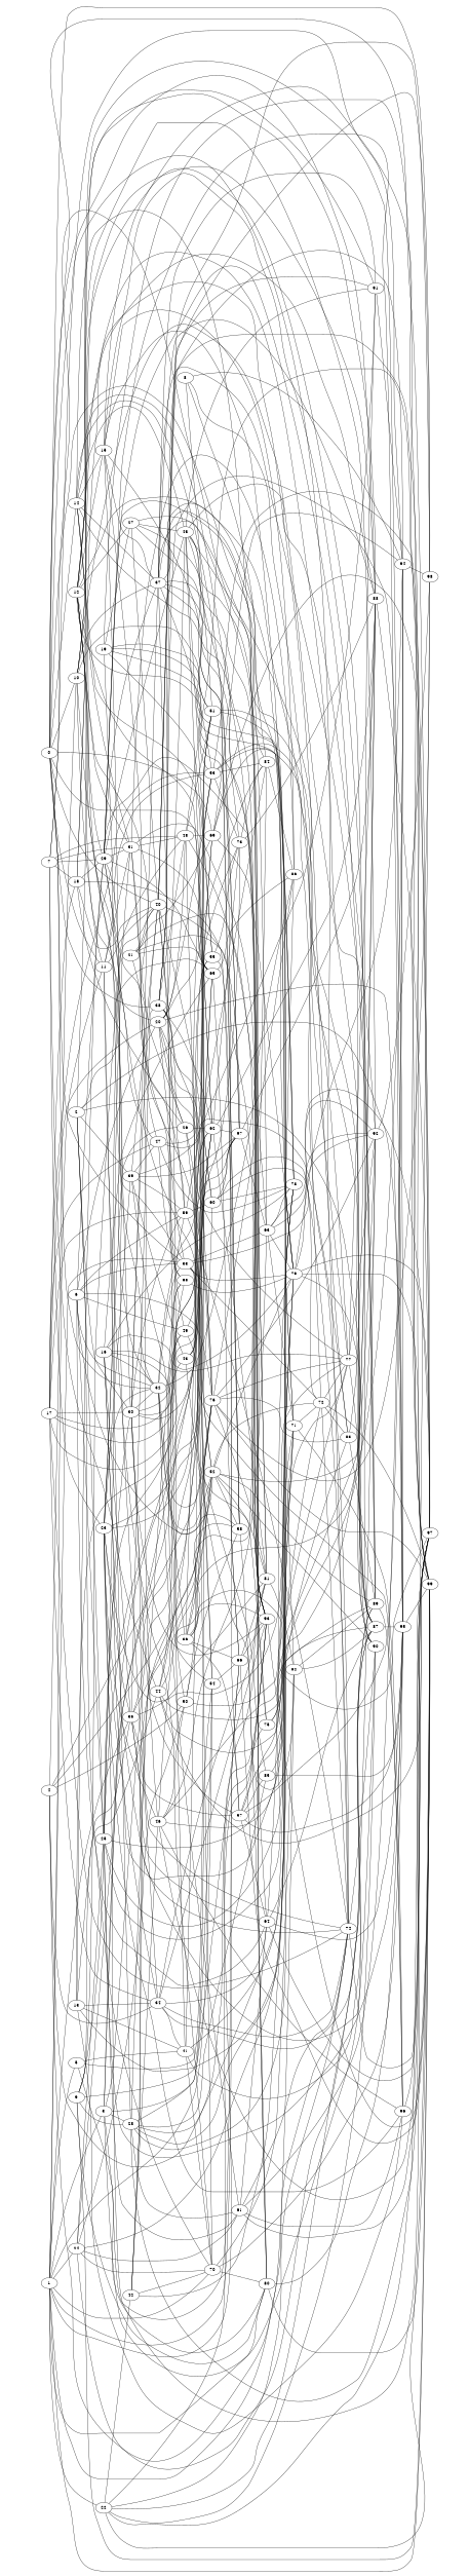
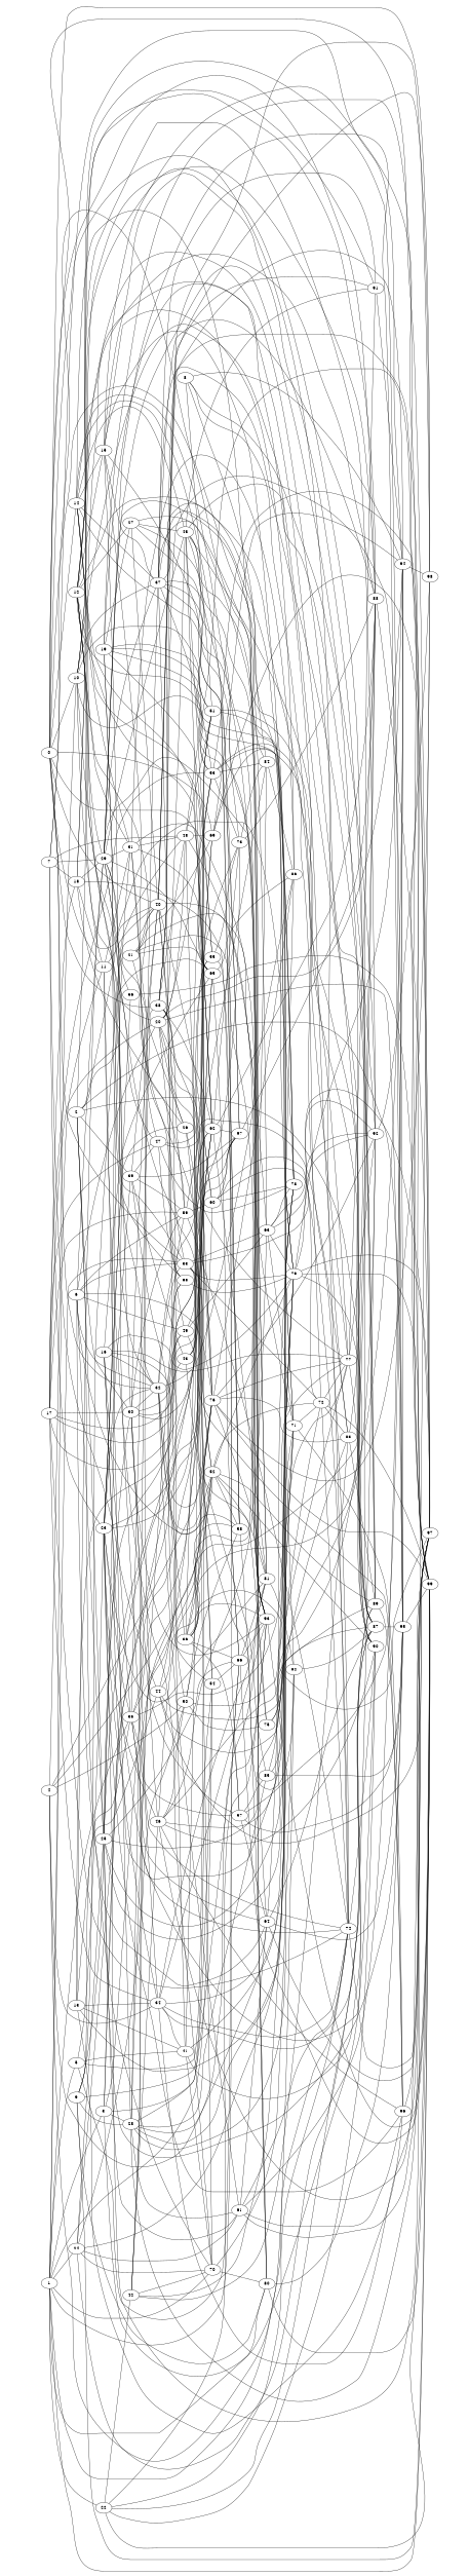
  graph {
    rankdir=LR
    30
    40
    59
    55
    37
    93
    32
    74
    68
    67
    57
    41
    87
    65
    71
    70
    49
    76
    60
    98
    91
    99
    84
    73
    53
    78
    88
    79
    58
    51
    89
    33
    86
    52
    61
    36
    97
    90
    94
    95
    85
    64
    66
    96
    72
    80
    82
    17
    20
    34
    47
    69
    18
    26
    77
    48
    45
    62
    63
    81
    83
    29
    54
    92
    23
    46
    39
    35
+   56
    50
    43
    38
    2
    25
    31
    0
    14
    10
    11
    15
    28
    42
    75
    12
    27
    1
    22
    3
    24
    5
    7
    44
    8
    6
    19
    4
    16
    9
    13
    21
    30 -- 40
    30 -- 59
    30 -- 55
-   30 -- 37
+   28 -- 37
    30 -- 93
    30 -- 32
    30 -- 74
    30 -- 68
    30 -- 67
    30 -- 57
-   40 -- 67
+   40 -- 71
    40 -- 49
    40 -- 76
    40 -- 60
    40 -- 98
    40 -- 91
    40 -- 99
    59 -- 74
    59 -- 60
    59 -- 84
    55 -- 57
    55 -- 73
    37 -- 74
    37 -- 41
    37 -- 91
    37 -- 73
    37 -- 53
    37 -- 78
    37 -- 88
    37 -- 79
    37 -- 58
    37 -- 51
    37 -- 89
    93 -- 99
    32 -- 58
    32 -- 51
    32 -- 33
    32 -- 86
    32 -- 52
    32 -- 61
    32 -- 36
    74 -- 97
    74 -- 90
    68 -- 79
    67 -- 88
-   57 -- 88
+   36 -- 88
    57 -- 94
    57 -- 95
    57 -- 85
    57 -- 64
    41 -- 87
    41 -- 65
    41 -- 71
    41 -- 70
    87 -- 95
    65 -- 86
    65 -- 66
    71 -- 96
    71 -- 72
-   70 -- 95
    70 -- 80
    70 -- 82
    49 -- 96
    49 -- 62
-   67 -- 63
+   49 -- 63
    76 -- 98
    76 -- 99
    76 -- 86
    76 -- 77
    76 -- 81
    76 -- 83
    76 -- 92
    60 -- 74
    60 -- 67
    60 -- 78
    60 -- 72
    91 -- 94
    84 -- 86
    73 -- 84
    73 -- 88
    53 -- 84
    53 -- 73
    53 -- 78
    53 -- 97
    53 -- 77
    88 -- 97
    79 -- 99
    79 -- 97
    79 -- 90
    79 -- 94
    79 -- 92
    58 -- 80
    51 -- 78
    51 -- 90
    89 -- 96
    33 -- 70
    33 -- 79
    33 -- 72
    33 -- 63
    33 -- 81
    33 -- 92
    52 -- 79
    52 -- 58
    52 -- 89
    52 -- 90
    52 -- 72
    52 -- 75
    61 -- 74
    61 -- 99
    61 -- 94
    61 -- 64
    61 -- 96
    36 -- 93
    36 -- 57
    36 -- 76
    36 -- 53
    36 -- 52
    36 -- 97
    36 -- 94
    36 -- 66
    94 -- 98
    95 -- 99
    85 -- 88
    85 -- 95
    64 -- 87
    64 -- 78
    64 -- 97
    64 -- 95
    66 -- 93
    66 -- 99
    66 -- 81
    96 -- 97
    72 -- 74
    72 -- 99
    72 -- 77
    72 -- 83
    80 -- 99
    80 -- 95
    82 -- 87
-   82 -- 89
    17 -- 30
    17 -- 59
    17 -- 74
    17 -- 68
    17 -- 49
    17 -- 53
    17 -- 20
    17 -- 34
    17 -- 47
    17 -- 69
    17 -- 18
    20 -- 53
    20 -- 33
-   20 -- 84
+   20 -- 94
    20 -- 95
    20 -- 85
    20 -- 26
    20 -- 77
    20 -- 48
    20 -- 45
    34 -- 93
    34 -- 74
    34 -- 41
    34 -- 87
    34 -- 64
    34 -- 81
    47 -- 68
    47 -- 73
    47 -- 78
    47 -- 83
    69 -- 99
-   69 -- 79
+   85 -- 79
    69 -- 94
    69 -- 72
    18 -- 40
    18 -- 87
    18 -- 88
    18 -- 58
    18 -- 26
    18 -- 29
    26 -- 76
    26 -- 54
    77 -- 87
    77 -- 88
    77 -- 92
    48 -- 93
    48 -- 99
    48 -- 51
    48 -- 69
    48 -- 54
    45 -- 55
    45 -- 93
    45 -- 67
    45 -- 87
    45 -- 91
    45 -- 62
    45 -- 81
    45 -- 92
    62 -- 67
    62 -- 73
    62 -- 88
    62 -- 81
    63 -- 71
    63 -- 78
    63 -- 79
    63 -- 97
    63 -- 92
    81 -- 82
    83 -- 91
    83 -- 89
    29 -- 37
    29 -- 93
    29 -- 32
    29 -- 87
    29 -- 65
    29 -- 71
    29 -- 76
    29 -- 52
    29 -- 95
    29 -- 45
+   29 -- 56
    29 -- 31
    54 -- 66
    92 -- 98
    23 -- 40
    23 -- 32
    23 -- 67
    23 -- 71
    23 -- 86
    23 -- 97
    23 -- 96
    23 -- 26
    23 -- 62
    23 -- 46
    23 -- 39
    23 -- 35
+   23 -- 56
    46 -- 78
    46 -- 52
    46 -- 97
+   46 -- 90
    46 -- 96
    46 -- 77
    46 -- 63
    46 -- 50
    39 -- 40
    39 -- 59
    39 -- 67
-   39 -- 91
    39 -- 47
    39 -- 54
    39 -- 43
    35 -- 57
    35 -- 73
    35 -- 58
    35 -- 90
    35 -- 64
    35 -- 81
    35 -- 38
+   56 -- 99
    50 -- 78
    50 -- 58
    50 -- 62
-   57 -- 75
+   50 -- 75
    43 -- 67
    43 -- 53
    43 -- 51
    43 -- 82
    38 -- 59
    38 -- 98
    38 -- 52
    38 -- 94
    38 -- 95
    38 -- 48
    38 -- 62
    38 -- 50
    2 -- 30
    2 -- 65
    2 -- 70
-   16 -- 78
+   2 -- 78
    2 -- 88
    2 -- 90
    2 -- 95
    2 -- 39
    2 -- 25
    25 -- 30
    25 -- 55
    25 -- 49
    25 -- 79
    25 -- 89
    25 -- 61
    25 -- 95
+   25 -- 66
    25 -- 77
    25 -- 31
    31 -- 93
    31 -- 68
    31 -- 65
    31 -- 86
    31 -- 48
    31 -- 46
    0 -- 40
    0 -- 32
    0 -- 74
    0 -- 60
    0 -- 98
    0 -- 88
    0 -- 33
    0 -- 97
    0 -- 69
    0 -- 81
    0 -- 38
    0 -- 14
    0 -- 10
    0 -- 11
    14 -- 37
    14 -- 65
    14 -- 58
    14 -- 51
    14 -- 80
    14 -- 34
    14 -- 45
-   26 -- 62
+   14 -- 62
    14 -- 63
    14 -- 31
    14 -- 15
    10 -- 37
    10 -- 87
    10 -- 91
-   11 -- 53
+   10 -- 53
    10 -- 79
    10 -- 20
    10 -- 92
    10 -- 11
    11 -- 40
    11 -- 70
    11 -- 31
    11 -- 28
    15 -- 30
    15 -- 37
    15 -- 99
    15 -- 79
    15 -- 89
    15 -- 86
    15 -- 66
    15 -- 26
    28 -- 59
    28 -- 78
    28 -- 79
    28 -- 61
    28 -- 97
    28 -- 85
    28 -- 83
    28 -- 54
    42 -- 70
    42 -- 79
    42 -- 62
+   42 -- 83
    42 -- 46
    42 -- 50
    75 -- 87
    75 -- 92
    12 -- 59
    12 -- 32
    12 -- 53
    12 -- 88
    12 -- 89
    12 -- 95
    12 -- 82
    12 -- 47
    12 -- 62
    12 -- 83
    12 -- 29
    12 -- 31
    12 -- 15
    12 -- 27
    27 -- 40
    27 -- 93
    27 -- 64
    27 -- 45
    27 -- 75
-   1 -- 93
    1 -- 70
    1 -- 99
    1 -- 33
    1 -- 66
    1 -- 80
    1 -- 82
    1 -- 54
    1 -- 35
    1 -- 11
    1 -- 22
    1 -- 3
    1 -- 24
    1 -- 5
    22 -- 93
    22 -- 74
-   22 -- 98
+   34 -- 98
    22 -- 99
    22 -- 90
    22 -- 92
    22 -- 42
    3 -- 60
    3 -- 51
    3 -- 89
-   3 -- 80
    3 -- 69
    3 -- 81
    3 -- 28
    24 -- 65
    24 -- 71
    24 -- 70
    24 -- 76
    24 -- 89
    24 -- 61
    24 -- 25
    5 -- 41
    5 -- 76
    5 -- 66
+   5 -- 23
    7 -- 84
    7 -- 94
    7 -- 18
    7 -- 48
    7 -- 29
    7 -- 23
-   7 -- 31
    7 -- 44
-   44 -- 68
+   19 -- 68
    44 -- 71
    44 -- 84
    44 -- 97
    44 -- 77
    44 -- 62
    8 -- 84
    8 -- 51
    8 -- 94
    8 -- 77
-   52 -- 92
+   8 -- 92
    6 -- 59
    6 -- 32
    6 -- 49
    6 -- 76
    6 -- 33
    6 -- 52
    6 -- 64
    6 -- 20
    6 -- 29
    6 -- 25
    19 -- 55
    19 -- 93
    19 -- 67
    19 -- 71
    19 -- 33
    19 -- 97
+   19 -- 90
    19 -- 27
    4 -- 93
    4 -- 74
    4 -- 76
    4 -- 52
    4 -- 34
    4 -- 50
    4 -- 10
    16 -- 32
    16 -- 74
    16 -- 65
    16 -- 76
    16 -- 79
    16 -- 34
    16 -- 77
    16 -- 35
    9 -- 99
    9 -- 80
    9 -- 48
    9 -- 54
    9 -- 25
    9 -- 28
    9 -- 44
    13 -- 41
    13 -- 96
    13 -- 72
    13 -- 34
    13 -- 29
    13 -- 35
    13 -- 43
    21 -- 40
    21 -- 65
    21 -- 80
    21 -- 47
    21 -- 69
    21 -- 63
  }
